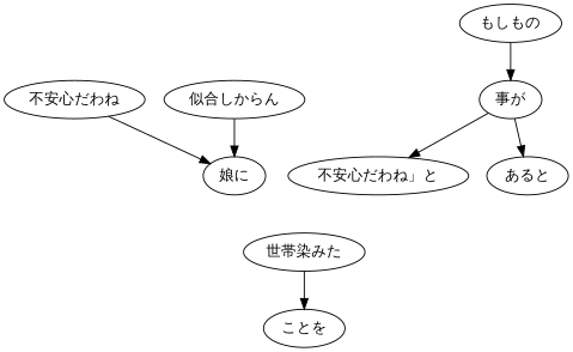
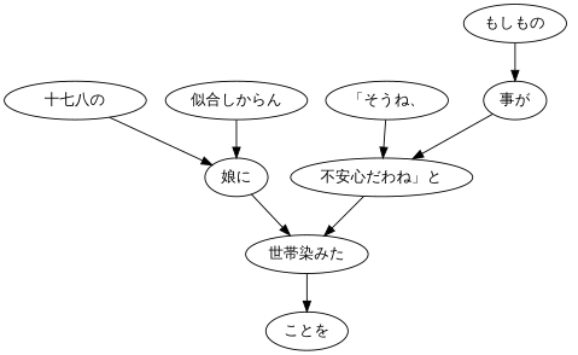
  digraph {
    fontname="Liberation Serif"
    node [fontname="Liberation Serif"]
    edge [fontname="Liberation Serif"]
+   n1 [label="「そうね、"]
    n2 [label="不安心だわね」と"]
    n3 [label="世帯染みた"]
    n4 [label="もしもの"]
    n5 [label="事が"]
-   n6 [label="あると"]
    n7 [label="ことを"]
-   n8 [label="不安心だわね"]
+   n8 [label="十七八の"]
    n9 [label="娘に"]
    n10 [label="似合しからん"]
+   n1 -> n2
+   n2 -> n3
    n3 -> n7
    n4 -> n5
    n5 -> n2
-   n5 -> n6
    n8 -> n9
+   n9 -> n3
    n10 -> n9
  }
